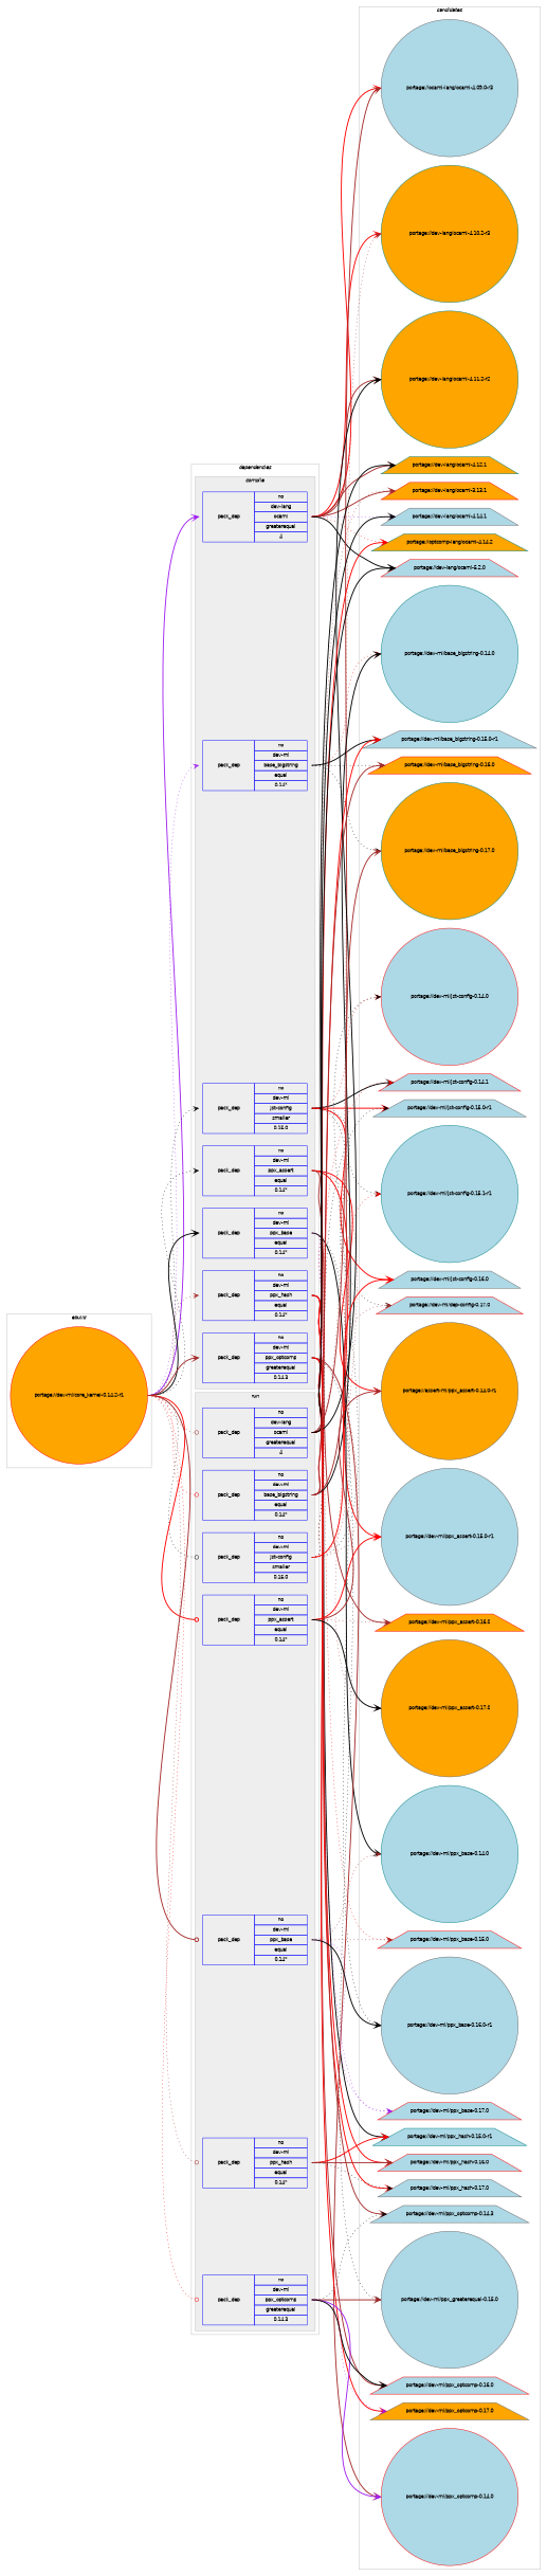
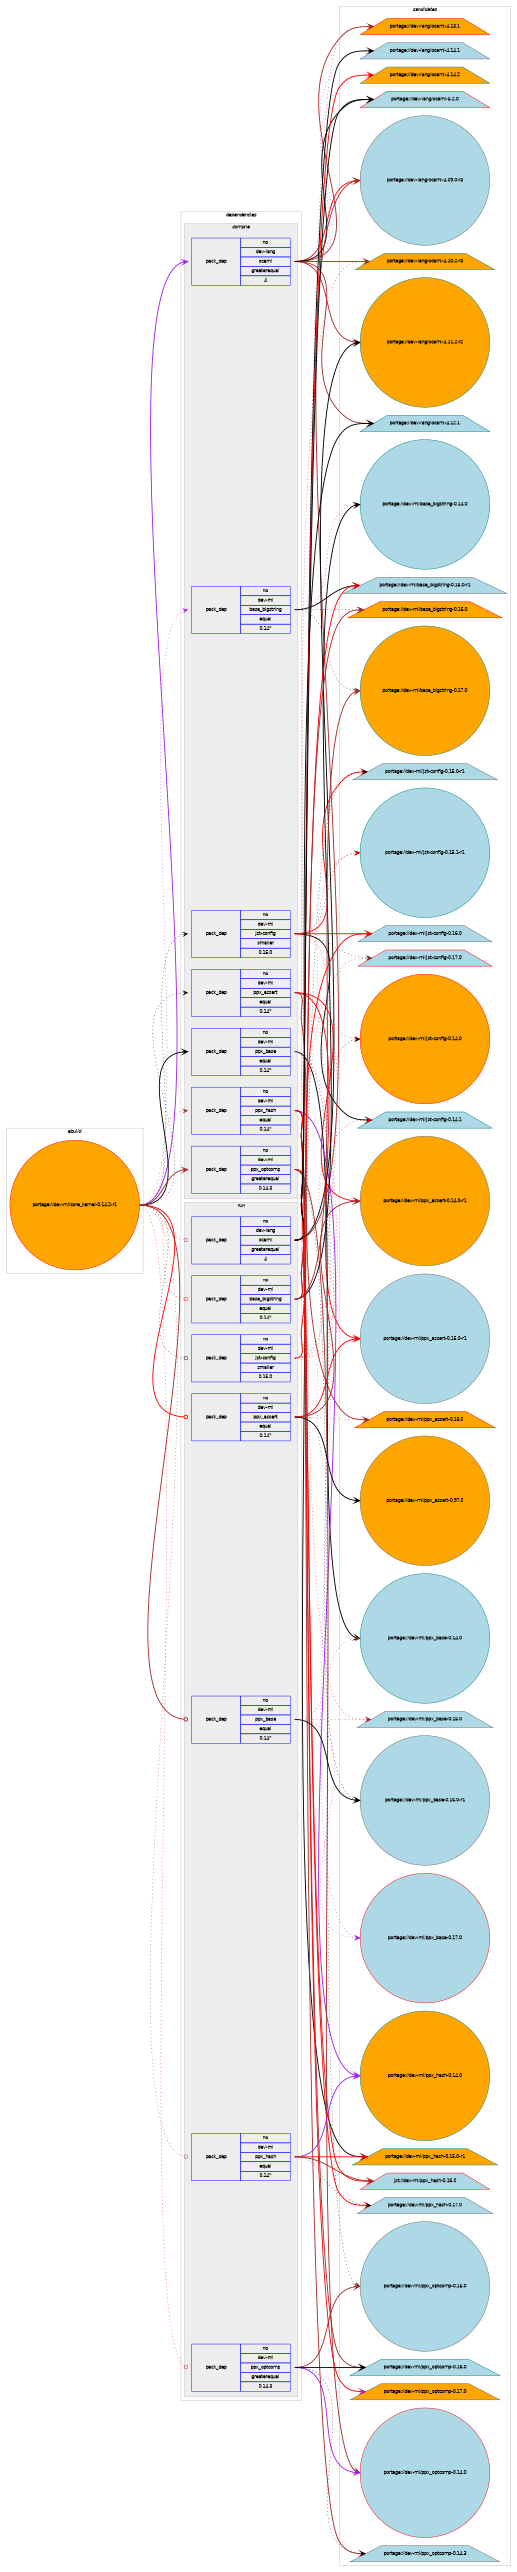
  digraph {
    compound=true
    concentrate=true
    fontname=Helvetica
    fontsize=10
    newrank=true
    rankdir=LR
    ranksep=1.5
    node [color=blue fillcolor=lightblue fontname=Helvetica fontsize=10 shape=trapezium style=filled]
    edge [arrowhead=vee color=black headport=w style=bold tailport=e weight=100]
    n1 [color=red fillcolor=orange label="portage://dev-ml/core_kernel-0.14.2-r1" shape=circle width=4]
    n2 [label=<<TABLE BORDER="0" CELLBORDER="1" CELLSPACING="0" CELLPADDING="4" WIDTH="220"><TR><TD ROWSPAN="6" CELLPADDING="30">pack_dep</TD></TR><TR><TD WIDTH="110">no</TD></TR><TR><TD>dev-lang</TD></TR><TR><TD>ocaml</TD></TR><TR><TD>greaterequal</TD></TR><TR><TD>4</TD></TR></TABLE>> shape=none fillcolor="" style=""]
    n3 [label=<<TABLE BORDER="0" CELLBORDER="1" CELLSPACING="0" CELLPADDING="4" WIDTH="220"><TR><TD ROWSPAN="6" CELLPADDING="30">pack_dep</TD></TR><TR><TD WIDTH="110">no</TD></TR><TR><TD>dev-ml</TD></TR><TR><TD>base_bigstring</TD></TR><TR><TD>equal</TD></TR><TR><TD>0.14*</TD></TR></TABLE>> shape=none fillcolor="" style=""]
    n4 [label=<<TABLE BORDER="0" CELLBORDER="1" CELLSPACING="0" CELLPADDING="4" WIDTH="220"><TR><TD ROWSPAN="6" CELLPADDING="30">pack_dep</TD></TR><TR><TD WIDTH="110">no</TD></TR><TR><TD>dev-ml</TD></TR><TR><TD>jst-config</TD></TR><TR><TD>smaller</TD></TR><TR><TD>0.15.0</TD></TR></TABLE>> shape=none fillcolor="" style=""]
    n5 [label=<<TABLE BORDER="0" CELLBORDER="1" CELLSPACING="0" CELLPADDING="4" WIDTH="220"><TR><TD ROWSPAN="6" CELLPADDING="30">pack_dep</TD></TR><TR><TD WIDTH="110">no</TD></TR><TR><TD>dev-ml</TD></TR><TR><TD>ppx_assert</TD></TR><TR><TD>equal</TD></TR><TR><TD>0.14*</TD></TR></TABLE>> shape=none fillcolor="" style=""]
    n6 [label=<<TABLE BORDER="0" CELLBORDER="1" CELLSPACING="0" CELLPADDING="4" WIDTH="220"><TR><TD ROWSPAN="6" CELLPADDING="30">pack_dep</TD></TR><TR><TD WIDTH="110">no</TD></TR><TR><TD>dev-ml</TD></TR><TR><TD>ppx_base</TD></TR><TR><TD>equal</TD></TR><TR><TD>0.14*</TD></TR></TABLE>> shape=none fillcolor="" style=""]
    n7 [label=<<TABLE BORDER="0" CELLBORDER="1" CELLSPACING="0" CELLPADDING="4" WIDTH="220"><TR><TD ROWSPAN="6" CELLPADDING="30">pack_dep</TD></TR><TR><TD WIDTH="110">no</TD></TR><TR><TD>dev-ml</TD></TR><TR><TD>ppx_hash</TD></TR><TR><TD>equal</TD></TR><TR><TD>0.14*</TD></TR></TABLE>> shape=none fillcolor="" style=""]
    n8 [label=<<TABLE BORDER="0" CELLBORDER="1" CELLSPACING="0" CELLPADDING="4" WIDTH="220"><TR><TD ROWSPAN="6" CELLPADDING="30">pack_dep</TD></TR><TR><TD WIDTH="110">no</TD></TR><TR><TD>dev-ml</TD></TR><TR><TD>ppx_optcomp</TD></TR><TR><TD>greaterequal</TD></TR><TR><TD>0.14.3</TD></TR></TABLE>> shape=none fillcolor="" style=""]
    n9 [label=<<TABLE BORDER="0" CELLBORDER="1" CELLSPACING="0" CELLPADDING="4" WIDTH="220"><TR><TD ROWSPAN="6" CELLPADDING="30">pack_dep</TD></TR><TR><TD WIDTH="110">no</TD></TR><TR><TD>dev-lang</TD></TR><TR><TD>ocaml</TD></TR><TR><TD>greaterequal</TD></TR><TR><TD>4</TD></TR></TABLE>> shape=none fillcolor="" style=""]
    n10 [label=<<TABLE BORDER="0" CELLBORDER="1" CELLSPACING="0" CELLPADDING="4" WIDTH="220"><TR><TD ROWSPAN="6" CELLPADDING="30">pack_dep</TD></TR><TR><TD WIDTH="110">no</TD></TR><TR><TD>dev-ml</TD></TR><TR><TD>base_bigstring</TD></TR><TR><TD>equal</TD></TR><TR><TD>0.14*</TD></TR></TABLE>> shape=none fillcolor="" style=""]
    n11 [label=<<TABLE BORDER="0" CELLBORDER="1" CELLSPACING="0" CELLPADDING="4" WIDTH="220"><TR><TD ROWSPAN="6" CELLPADDING="30">pack_dep</TD></TR><TR><TD WIDTH="110">no</TD></TR><TR><TD>dev-ml</TD></TR><TR><TD>jst-config</TD></TR><TR><TD>smaller</TD></TR><TR><TD>0.15.0</TD></TR></TABLE>> shape=none fillcolor="" style=""]
    n12 [label=<<TABLE BORDER="0" CELLBORDER="1" CELLSPACING="0" CELLPADDING="4" WIDTH="220"><TR><TD ROWSPAN="6" CELLPADDING="30">pack_dep</TD></TR><TR><TD WIDTH="110">no</TD></TR><TR><TD>dev-ml</TD></TR><TR><TD>ppx_assert</TD></TR><TR><TD>equal</TD></TR><TR><TD>0.14*</TD></TR></TABLE>> shape=none fillcolor="" style=""]
    n13 [label=<<TABLE BORDER="0" CELLBORDER="1" CELLSPACING="0" CELLPADDING="4" WIDTH="220"><TR><TD ROWSPAN="6" CELLPADDING="30">pack_dep</TD></TR><TR><TD WIDTH="110">no</TD></TR><TR><TD>dev-ml</TD></TR><TR><TD>ppx_base</TD></TR><TR><TD>equal</TD></TR><TR><TD>0.14*</TD></TR></TABLE>> shape=none fillcolor="" style=""]
    n14 [label=<<TABLE BORDER="0" CELLBORDER="1" CELLSPACING="0" CELLPADDING="4" WIDTH="220"><TR><TD ROWSPAN="6" CELLPADDING="30">pack_dep</TD></TR><TR><TD WIDTH="110">no</TD></TR><TR><TD>dev-ml</TD></TR><TR><TD>ppx_hash</TD></TR><TR><TD>equal</TD></TR><TR><TD>0.14*</TD></TR></TABLE>> shape=none fillcolor="" style=""]
    n15 [label=<<TABLE BORDER="0" CELLBORDER="1" CELLSPACING="0" CELLPADDING="4" WIDTH="220"><TR><TD ROWSPAN="6" CELLPADDING="30">pack_dep</TD></TR><TR><TD WIDTH="110">no</TD></TR><TR><TD>dev-ml</TD></TR><TR><TD>ppx_optcomp</TD></TR><TR><TD>greaterequal</TD></TR><TR><TD>0.14.3</TD></TR></TABLE>> shape=none fillcolor="" style=""]
-   n16 [color=gray40 label="portage://ocaml-lang/ocaml-4.09.0-r3" shape=circle width=4]
-   n17 [color=teal fillcolor=orange label="portage://dev-lang/ocaml-4.10.2-r3" shape=circle width=4]
+   n16 [color=gray40 label="portage://dev-lang/ocaml-4.09.0-r3" shape=circle width=4]
+   n17 [color=teal fillcolor=orange label="portage://dev-lang/ocaml-4.10.2-r3" width=4]
    n18 [color=teal fillcolor=orange label="portage://dev-lang/ocaml-4.11.2-r2" shape=circle width=4]
-   n19 [color=teal fillcolor=orange label="portage://dev-lang/ocaml-4.12.1" width=4]
-   n20 [color=red fillcolor=orange label="portage://dev-lang/ocaml-3.13.1" width=4]
+   n19 [color=teal label="portage://dev-lang/ocaml-4.12.1" width=4]
+   n20 [color=red fillcolor=orange label="portage://dev-lang/ocaml-4.13.1" width=4]
    n21 [color=gray40 label="portage://dev-lang/ocaml-4.14.1" width=4]
-   n22 [color=teal fillcolor=orange label="portage://optcomp-lang/ocaml-4.14.2" width=4]
+   n22 [color=teal fillcolor=orange label="portage://dev-lang/ocaml-4.14.2" width=4]
    n23 [color=red label="portage://dev-lang/ocaml-5.2.0" width=4]
    n24 [color=teal label="portage://dev-ml/base_bigstring-0.14.0" shape=circle width=4]
    n25 [color=gray40 label="portage://dev-ml/base_bigstring-0.15.0-r1" width=4]
    n26 [color=red fillcolor=orange label="portage://dev-ml/base_bigstring-0.16.0" width=4]
    n27 [color=teal fillcolor=orange label="portage://dev-ml/base_bigstring-0.17.0" shape=circle width=4]
-   n28 [color=red label="portage://dev-ml/jst-config-0.14.0" shape=circle width=4]
-   n29 [color=red label="portage://dev-ml/jst-config-0.14.1" width=4]
+   n28 [color=red fillcolor=orange label="portage://dev-ml/jst-config-0.14.0" shape=circle width=4]
+   n29 [color=teal label="portage://dev-ml/jst-config-0.14.1" width=4]
    n30 [color=gray40 label="portage://dev-ml/jst-config-0.15.0-r1" width=4]
    n31 [color=teal label="portage://dev-ml/jst-config-0.15.1-r1" shape=circle width=4]
    n32 [color=gray40 label="portage://dev-ml/jst-config-0.16.0" width=4]
-   n33 [color=red label="portage://dev-ml/dep-config-0.17.0" width=4]
-   n34 [color=gray40 fillcolor=orange label="portage://assert-ml/ppx_assert-0.14.0-r1" shape=circle width=4]
+   n33 [color=red label="portage://dev-ml/jst-config-0.17.0" width=4]
+   n34 [color=gray40 fillcolor=orange label="portage://dev-ml/ppx_assert-0.14.0-r1" shape=circle width=4]
    n35 [color=gray40 label="portage://dev-ml/ppx_assert-0.15.0-r1" shape=circle width=4]
    n36 [color=red fillcolor=orange label="portage://dev-ml/ppx_assert-0.16.0" width=4]
-   n37 [color=gray40 fillcolor=orange label="portage://dev-ml/ppx_assert-0.17.0" shape=circle width=4]
+   n37 [color=gray40 fillcolor=orange label="portage://dev-ml/ppx_assert-0.97.0" shape=circle width=4]
    n38 [color=teal label="portage://dev-ml/ppx_base-0.14.0" shape=circle width=4]
-   n39 [color=red label="portage://dev-ml/ppx_base-0.15.0" width=4]
+   n39 [color=gray40 label="portage://dev-ml/ppx_base-0.15.0" width=4]
    n40 [color=gray40 label="portage://dev-ml/ppx_base-0.16.0-r1" shape=circle width=4]
-   n41 [color=red label="portage://dev-ml/ppx_base-0.17.0" width=4]
-   n43 [color=teal label="portage://dev-ml/ppx_hash-0.15.0-r1" width=4]
-   n44 [color=red label="portage://dev-ml/ppx_hash-0.16.0" width=4]
+   n41 [color=red label="portage://dev-ml/ppx_base-0.17.0" shape=circle width=4]
+   n42 [color=teal fillcolor=orange label="portage://dev-ml/ppx_hash-0.14.0" shape=circle width=4]
+   n43 [color=teal fillcolor=orange label="portage://dev-ml/ppx_hash-0.15.0-r1" width=4]
+   n44 [color=red label="jst://dev-ml/ppx_hash-0.16.0" width=4]
    n45 [color=gray40 label="portage://dev-ml/ppx_hash-0.17.0" width=4]
    n46 [color=red label="portage://dev-ml/ppx_optcomp-0.14.0" shape=circle width=4]
    n47 [color=gray40 label="portage://dev-ml/ppx_optcomp-0.14.3" width=4]
-   n48 [color=gray40 label="portage://dev-ml/ppx_greaterequal-0.15.0" shape=circle width=4]
-   n49 [color=red label="portage://dev-ml/ppx_optcomp-0.16.0" width=4]
+   n48 [color=gray40 label="portage://dev-ml/ppx_optcomp-0.15.0" shape=circle width=4]
+   n49 [color=teal label="portage://dev-ml/ppx_optcomp-0.16.0" width=4]
    n50 [color=gray40 fillcolor=orange label="portage://dev-ml/ppx_optcomp-0.17.0" width=4]
    subgraph cluster_1 {
      color=gray
      label=<<i>dependencies</i>>
      subgraph cluster_2 {
        color=gray
        fillcolor="#eeeeee"
        label=<<i>compile</i>>
        style=filled
        subgraph sub_3 {
          color=gray
          fillcolor="#eeeeee"
          label=<<i>compile</i>>
          style=filled
          n2
        }
        subgraph sub_4 {
          color=gray
          fillcolor="#eeeeee"
          label=<<i>compile</i>>
          style=filled
          n3
        }
        subgraph sub_5 {
          color=gray
          fillcolor="#eeeeee"
          label=<<i>compile</i>>
          style=filled
          n4
        }
        subgraph sub_6 {
          color=gray
          fillcolor="#eeeeee"
          label=<<i>compile</i>>
          style=filled
          n5
        }
        subgraph sub_7 {
          color=gray
          fillcolor="#eeeeee"
          label=<<i>compile</i>>
          style=filled
          n6
        }
        subgraph sub_8 {
          color=gray
          fillcolor="#eeeeee"
          label=<<i>compile</i>>
          style=filled
          n7
        }
        subgraph sub_9 {
          color=gray
          fillcolor="#eeeeee"
          label=<<i>compile</i>>
          style=filled
          n8
        }
      }
      subgraph cluster_10 {
        color=gray
        fillcolor="#eeeeee"
        label=<<i>compile and run</i>>
        style=filled
      }
      subgraph cluster_11 {
        color=gray
        fillcolor="#eeeeee"
        label=<<i>run</i>>
        style=filled
        subgraph sub_12 {
          color=gray
          fillcolor="#eeeeee"
          label=<<i>run</i>>
          style=filled
          n9
        }
        subgraph sub_13 {
          color=gray
          fillcolor="#eeeeee"
          label=<<i>run</i>>
          style=filled
          n10
        }
        subgraph sub_14 {
          color=gray
          fillcolor="#eeeeee"
          label=<<i>run</i>>
          style=filled
          n11
        }
        subgraph sub_15 {
          color=gray
          fillcolor="#eeeeee"
          label=<<i>run</i>>
          style=filled
          n12
        }
        subgraph sub_16 {
          color=gray
          fillcolor="#eeeeee"
          label=<<i>run</i>>
          style=filled
          n13
        }
        subgraph sub_17 {
          color=gray
          fillcolor="#eeeeee"
          label=<<i>run</i>>
          style=filled
          n14
        }
        subgraph sub_18 {
          color=gray
          fillcolor="#eeeeee"
          label=<<i>run</i>>
          style=filled
          n15
        }
      }
    }
    subgraph cluster_19 {
      color=gray
      label=<<i>ebuild</i>>
      rank=same
      n1
    }
    subgraph cluster_20 {
      color=gray
      label=<<i>candidates</i>>
      rank=same
      subgraph sub_21 {
        color=black
        label=<<i>candidates</i>>
        nodesep=1
        rank=same
        n16
        n17
        n18
        n19
        n20
        n21
        n22
        n23
      }
      subgraph sub_22 {
        color=black
        label=<<i>candidates</i>>
        nodesep=1
        rank=same
        n24
        n25
        n26
        n27
      }
      subgraph sub_23 {
        color=black
        label=<<i>candidates</i>>
        nodesep=1
        rank=same
        n28
        n29
        n30
        n31
        n32
        n33
      }
      subgraph sub_24 {
        color=black
        label=<<i>candidates</i>>
        nodesep=1
        rank=same
        n34
        n35
        n36
        n37
      }
      subgraph sub_25 {
        color=black
        label=<<i>candidates</i>>
        nodesep=1
        rank=same
        n38
        n39
        n40
        n41
      }
      subgraph sub_26 {
        color=black
        label=<<i>candidates</i>>
        nodesep=1
        rank=same
+       n42
        n43
        n44
        n45
      }
      subgraph sub_27 {
        color=black
        label=<<i>candidates</i>>
        nodesep=1
        rank=same
        n46
        n47
        n48
        n49
        n50
      }
      subgraph sub_28 {
        color=black
        label=<<i>candidates</i>>
        nodesep=1
        rank=same
        n16
        n17
        n18
        n19
        n20
        n21
        n22
        n23
      }
      subgraph sub_29 {
        color=black
        label=<<i>candidates</i>>
        nodesep=1
        rank=same
        n24
        n25
        n26
        n27
      }
      subgraph sub_30 {
        color=black
        label=<<i>candidates</i>>
        nodesep=1
        rank=same
        n28
        n29
        n30
        n31
        n32
        n33
      }
      subgraph sub_31 {
        color=black
        label=<<i>candidates</i>>
        nodesep=1
        rank=same
        n34
        n35
        n36
        n37
      }
      subgraph sub_32 {
        color=black
        label=<<i>candidates</i>>
        nodesep=1
        rank=same
        n38
        n39
        n40
        n41
      }
      subgraph sub_33 {
        color=black
        label=<<i>candidates</i>>
        nodesep=1
        rank=same
+       n42
        n43
        n44
        n45
      }
      subgraph sub_34 {
        color=black
        label=<<i>candidates</i>>
        nodesep=1
        rank=same
        n46
        n47
        n48
        n49
        n50
      }
    }
    n1 -> n2 [color=purple weight=20]
    n1 -> n3 [color=purple style=dotted weight=20]
    n1 -> n4 [style=dotted weight=20]
    n1 -> n5 [style=dotted weight=20]
    n1 -> n6 [weight=20]
    n1 -> n7 [color=brown style=dotted weight=20]
    n1 -> n8 [color=brown weight=20]
    n1 -> n9 [arrowhead=odot color=brown style=dotted weight=20]
    n1 -> n10 [arrowhead=odot color=red style=dotted weight=20]
    n1 -> n11 [arrowhead=odot style=dotted weight=20]
    n1 -> n12 [arrowhead=odot color=red weight=20]
    n1 -> n13 [arrowhead=odot color=brown weight=20]
    n1 -> n14 [arrowhead=odot color=brown style=dotted weight=20]
    n1 -> n15 [arrowhead=odot color=red style=dotted weight=20]
    n2 -> n16 [color=red]
    n2 -> n17 [color=red]
    n2 -> n18 [color=brown]
    n2 -> n19 [color=brown]
    n2 -> n20 [color=brown]
    n2 -> n21 [color=purple style=dotted]
    n2 -> n22 [color=red style=dotted]
    n2 -> n23
    n3 -> n24 [color=red style=dotted]
    n3 -> n25
    n3 -> n26 [style=dotted]
    n3 -> n27 [style=dotted]
    n4 -> n28 [color=red style=dotted]
    n4 -> n29
    n4 -> n30 [color=red]
    n4 -> n31 [style=dotted]
    n4 -> n32 [color=red]
    n4 -> n33 [style=dotted]
    n5 -> n34 [color=red]
    n5 -> n35 [color=red]
    n5 -> n36 [color=brown]
    n5 -> n37 [color=brown style=dotted]
    n6 -> n38
    n6 -> n39 [color=red style=dotted]
    n6 -> n40 [style=dotted]
    n6 -> n41 [color=purple style=dotted]
+   n7 -> n42 [color=purple]
    n7 -> n43
    n7 -> n44 [color=red]
    n7 -> n45 [color=red]
    n8 -> n46 [color=brown]
    n8 -> n47 [color=brown]
    n8 -> n48 [style=dotted]
    n8 -> n49 [color=brown]
    n8 -> n50 [color=red]
    n9 -> n16 [color=brown]
    n9 -> n17 [color=brown style=dotted]
    n9 -> n18
    n9 -> n19
    n9 -> n20 [color=brown style=dotted]
    n9 -> n21
    n9 -> n22 [color=red]
    n9 -> n23
    n10 -> n24
    n10 -> n25 [color=red]
    n10 -> n26 [color=brown]
    n10 -> n27 [color=brown]
    n11 -> n28 [style=dotted]
    n11 -> n29 [color=red style=dotted]
    n11 -> n30 [style=dotted]
    n11 -> n31 [color=red style=dotted]
    n11 -> n32 [color=red]
    n11 -> n33 [color=brown style=dotted]
    n12 -> n34 [color=brown]
    n12 -> n35 [color=red]
    n12 -> n36 [color=brown style=dotted]
    n12 -> n37
    n13 -> n38 [color=brown style=dotted]
    n13 -> n39 [color=brown style=dotted]
    n13 -> n40
    n13 -> n41 [color=purple style=dotted]
+   n14 -> n42 [color=purple]
    n14 -> n43 [color=red]
    n14 -> n44 [color=brown]
    n14 -> n45 [style=dotted]
    n15 -> n46 [color=purple]
    n15 -> n47 [style=dotted]
    n15 -> n48 [color=brown]
    n15 -> n49
    n15 -> n50 [color=purple style=dotted]
  }
